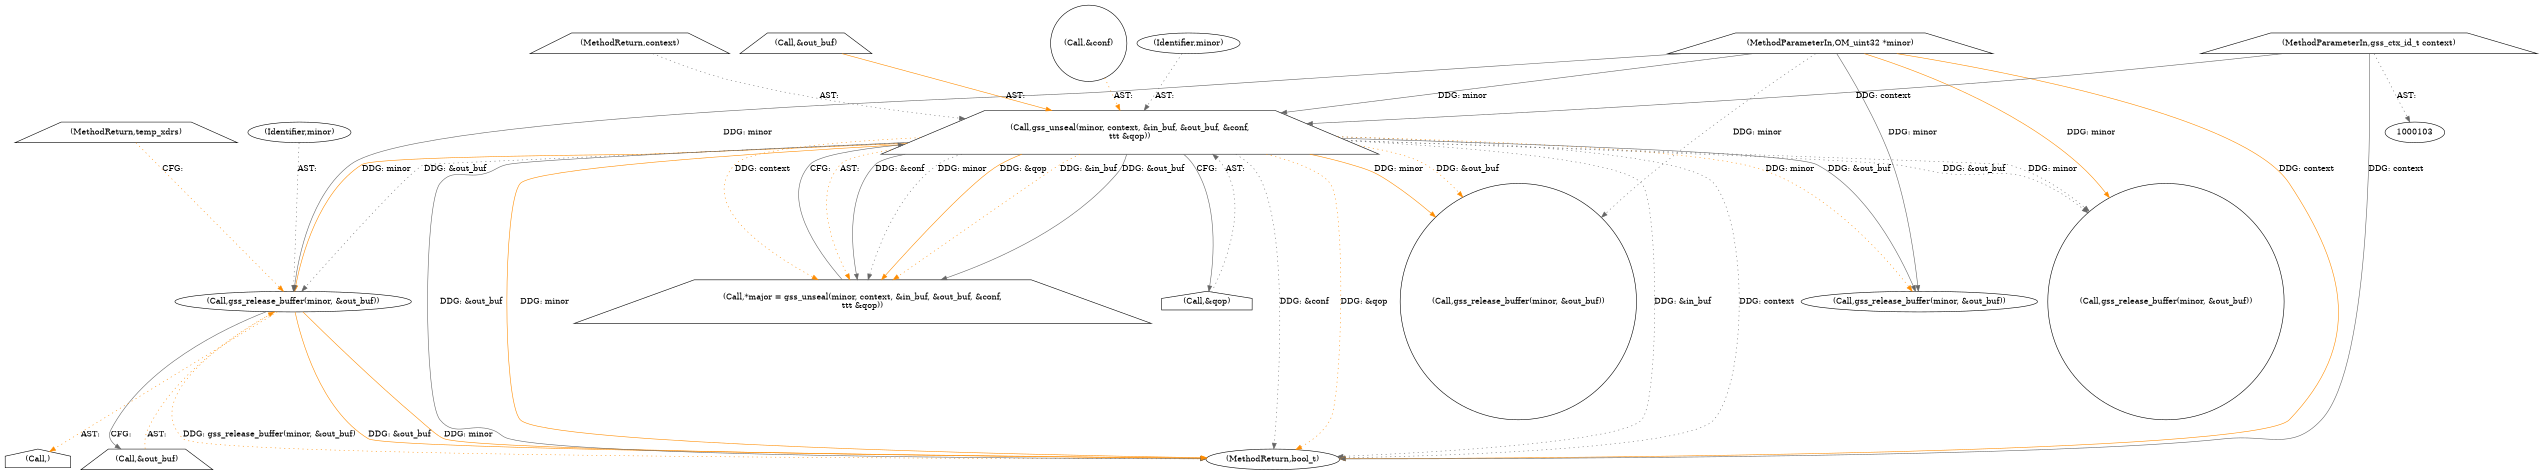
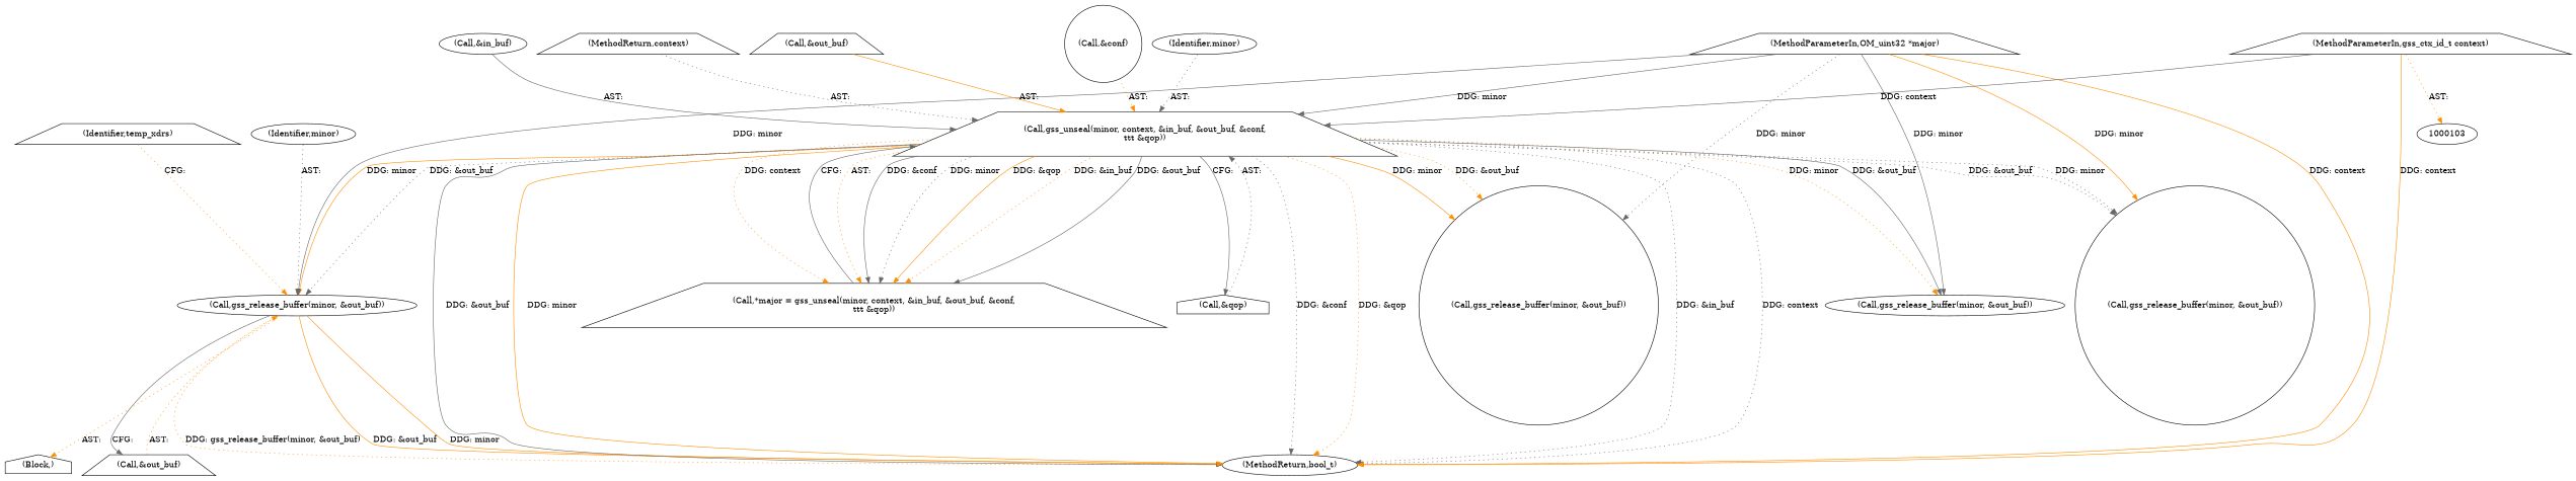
  digraph {
    node [shape=trapezium]
    edge [color=gray40 style=dotted]
    n1 [label="(Call,gss_release_buffer(minor, &out_buf))" shape=ellipse]
    n2 [label="(Call,&out_buf)"]
-   n3 [label="(Call,)" shape=house]
+   n3 [label="(Block,)" shape=house]
    n4 [label="(MethodReturn,bool_t)" shape=ellipse]
    n5 [label="(Call,gss_unseal(minor, context, &in_buf, &out_buf, &conf,\n\t\t\t &qop))"]
    n6 [label="(Call,gss_release_buffer(minor, &out_buf))" shape=circle]
    n7 [label="(Call,*major = gss_unseal(minor, context, &in_buf, &out_buf, &conf,\n\t\t\t &qop))"]
    n8 [label="(Call,gss_release_buffer(minor, &out_buf))" shape=ellipse]
    n9 [label="(Call,gss_release_buffer(minor, &out_buf))" shape=circle]
    n10 [label="(Call,&qop)" shape=house]
-   n11 [label="(MethodParameterIn,OM_uint32 *minor)"]
+   n11 [label="(MethodParameterIn,OM_uint32 *major)"]
    1000103 [shape=ellipse]
    n13 [label="(MethodParameterIn,gss_ctx_id_t context)"]
    n14 [label="(Call,&conf)" shape=circle]
    n15 [label="(Identifier,minor)" shape=ellipse]
+   n16 [label="(Call,&in_buf)" shape=ellipse]
    n17 [label="(MethodReturn,context)"]
    n18 [label="(Call,&out_buf)"]
    n19 [label="(Identifier,minor)" shape=ellipse]
-   n20 [label="(MethodReturn,temp_xdrs)"]
+   n20 [label="(Identifier,temp_xdrs)"]
    n1 -> n2 [label="CFG: " style=solid]
    n1 -> n3 [color=darkorange label="AST: "]
    n1 -> n4 [color=darkorange label="DDG: &out_buf" style=solid]
    n1 -> n4 [color=darkorange label="DDG: minor" style=solid]
    n1 -> n4 [color=darkorange label="DDG: gss_release_buffer(minor, &out_buf)"]
    n2 -> n1 [color=darkorange label="AST: "]
    n5 -> n1 [color=darkorange label="DDG: minor" style=solid]
    n5 -> n1 [label="DDG: &out_buf"]
    n5 -> n4 [label="DDG: &out_buf" style=solid]
    n5 -> n4 [color=darkorange label="DDG: minor" style=solid]
    n5 -> n4 [label="DDG: &conf"]
    n5 -> n4 [color=darkorange label="DDG: &qop"]
    n5 -> n4 [label="DDG: &in_buf"]
    n5 -> n4 [label="DDG: context"]
    n5 -> n6 [color=darkorange label="DDG: minor" style=solid]
    n5 -> n6 [color=darkorange label="DDG: &out_buf"]
    n5 -> n7 [color=darkorange label="AST: "]
    n5 -> n7 [label="DDG: &conf" style=solid]
    n5 -> n7 [label="DDG: minor"]
    n5 -> n7 [color=darkorange label="DDG: &qop" style=solid]
    n5 -> n7 [color=darkorange label="DDG: &in_buf"]
    n5 -> n7 [label="DDG: &out_buf" style=solid]
    n5 -> n7 [color=darkorange label="DDG: context"]
    n5 -> n8 [color=darkorange label="DDG: minor"]
    n5 -> n8 [label="DDG: &out_buf" style=solid]
    n5 -> n9 [label="DDG: minor"]
    n5 -> n9 [label="DDG: &out_buf"]
    n5 -> n10 [label="CFG: " style=solid]
    n7 -> n5 [label="CFG: " style=solid]
    n10 -> n5 [label="AST: "]
    n11 -> n1 [label="DDG: minor" style=solid]
    n11 -> n4 [color=darkorange label="DDG: context" style=solid]
    n11 -> n5 [label="DDG: minor" style=solid]
    n11 -> n6 [label="DDG: minor"]
    n11 -> n8 [label="DDG: minor" style=solid]
    n11 -> n9 [color=darkorange label="DDG: minor" style=solid]
-   n13 -> n4 [label="DDG: context" style=solid]
+   n13 -> n4 [color=darkorange label="DDG: context" style=solid]
    n13 -> n5 [label="DDG: context" style=solid]
-   n13 -> 1000103 [label="AST: "]
+   n13 -> 1000103 [color=darkorange label="AST: "]
    n14 -> n5 [color=darkorange label="AST: "]
    n15 -> n5 [label="AST: "]
+   n16 -> n5 [label="AST: " style=solid]
    n17 -> n5 [label="AST: "]
    n18 -> n5 [color=darkorange label="AST: " style=solid]
    n19 -> n1 [label="AST: "]
    n20 -> n1 [color=darkorange label="CFG: "]
  }
